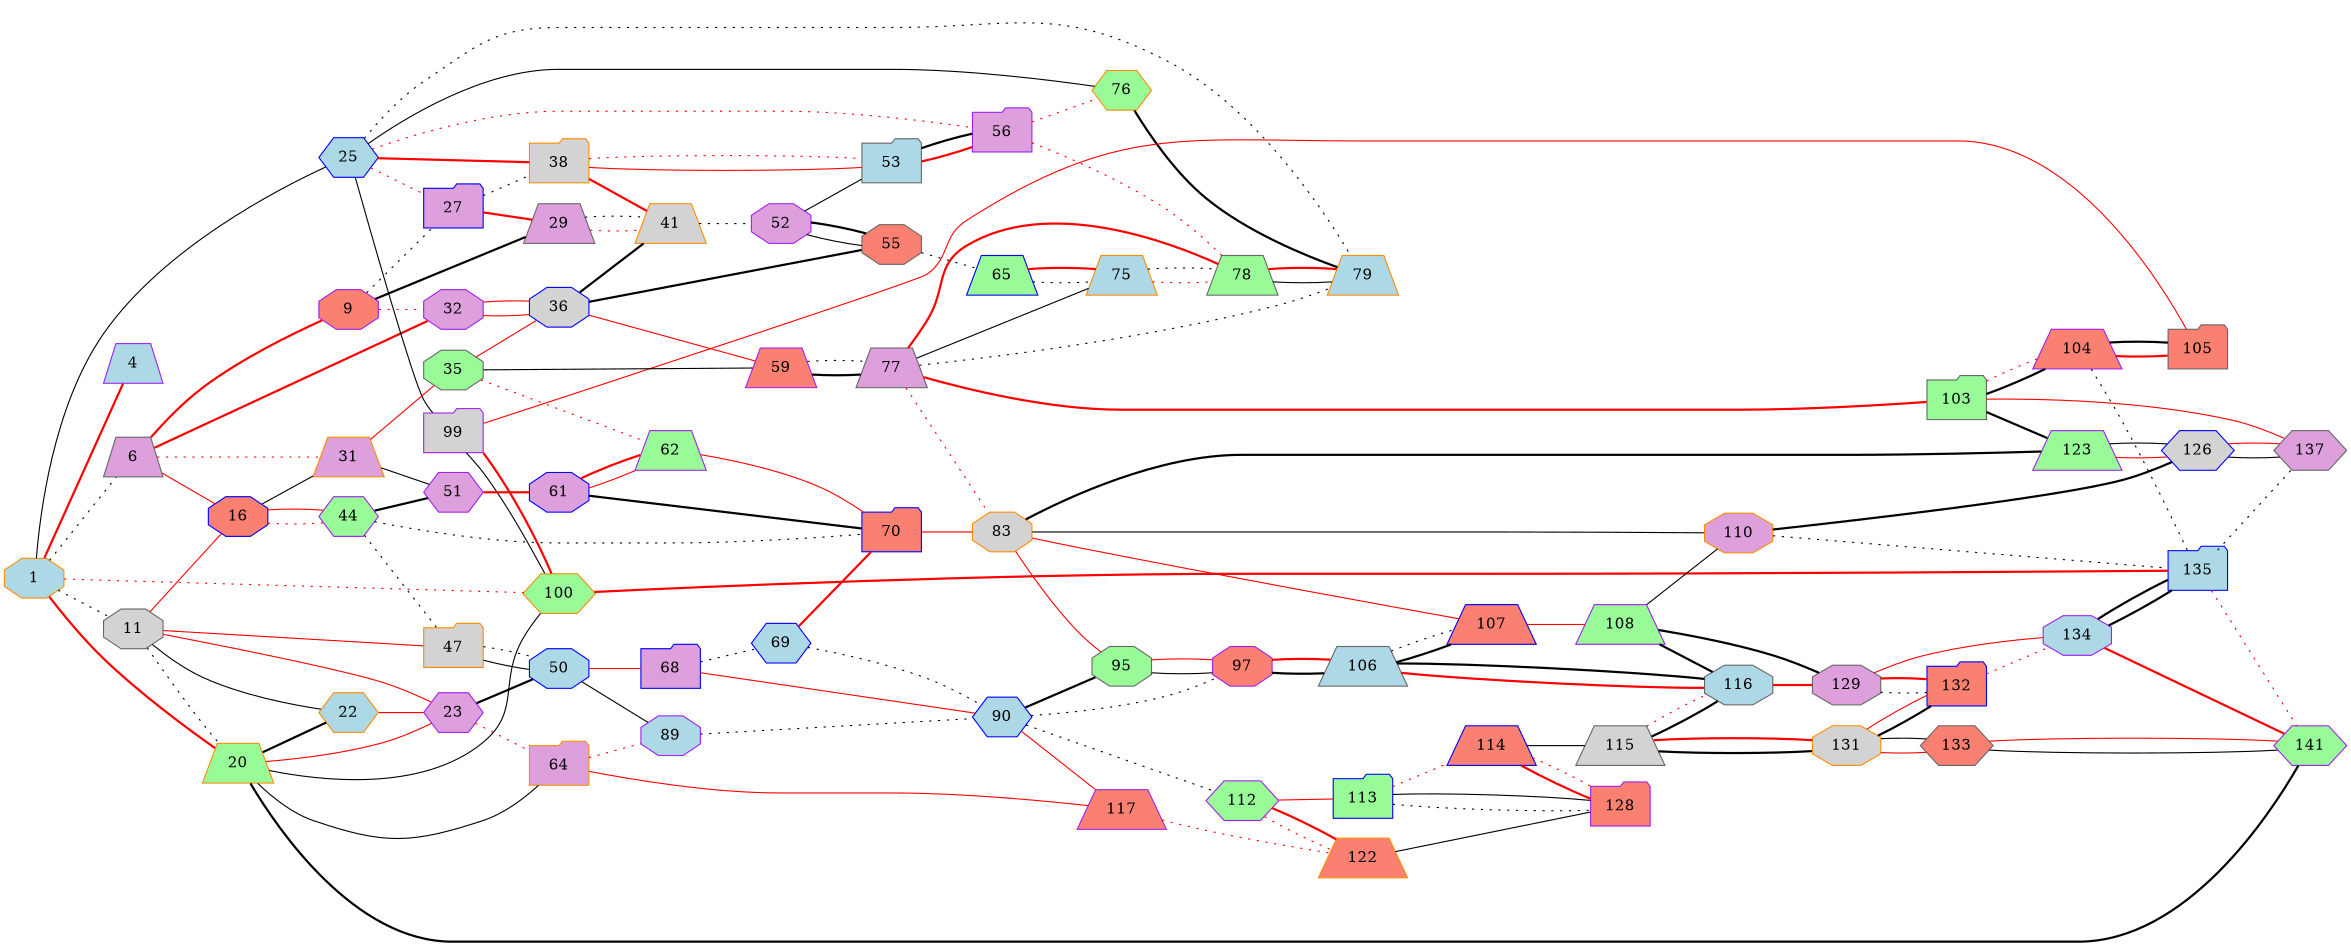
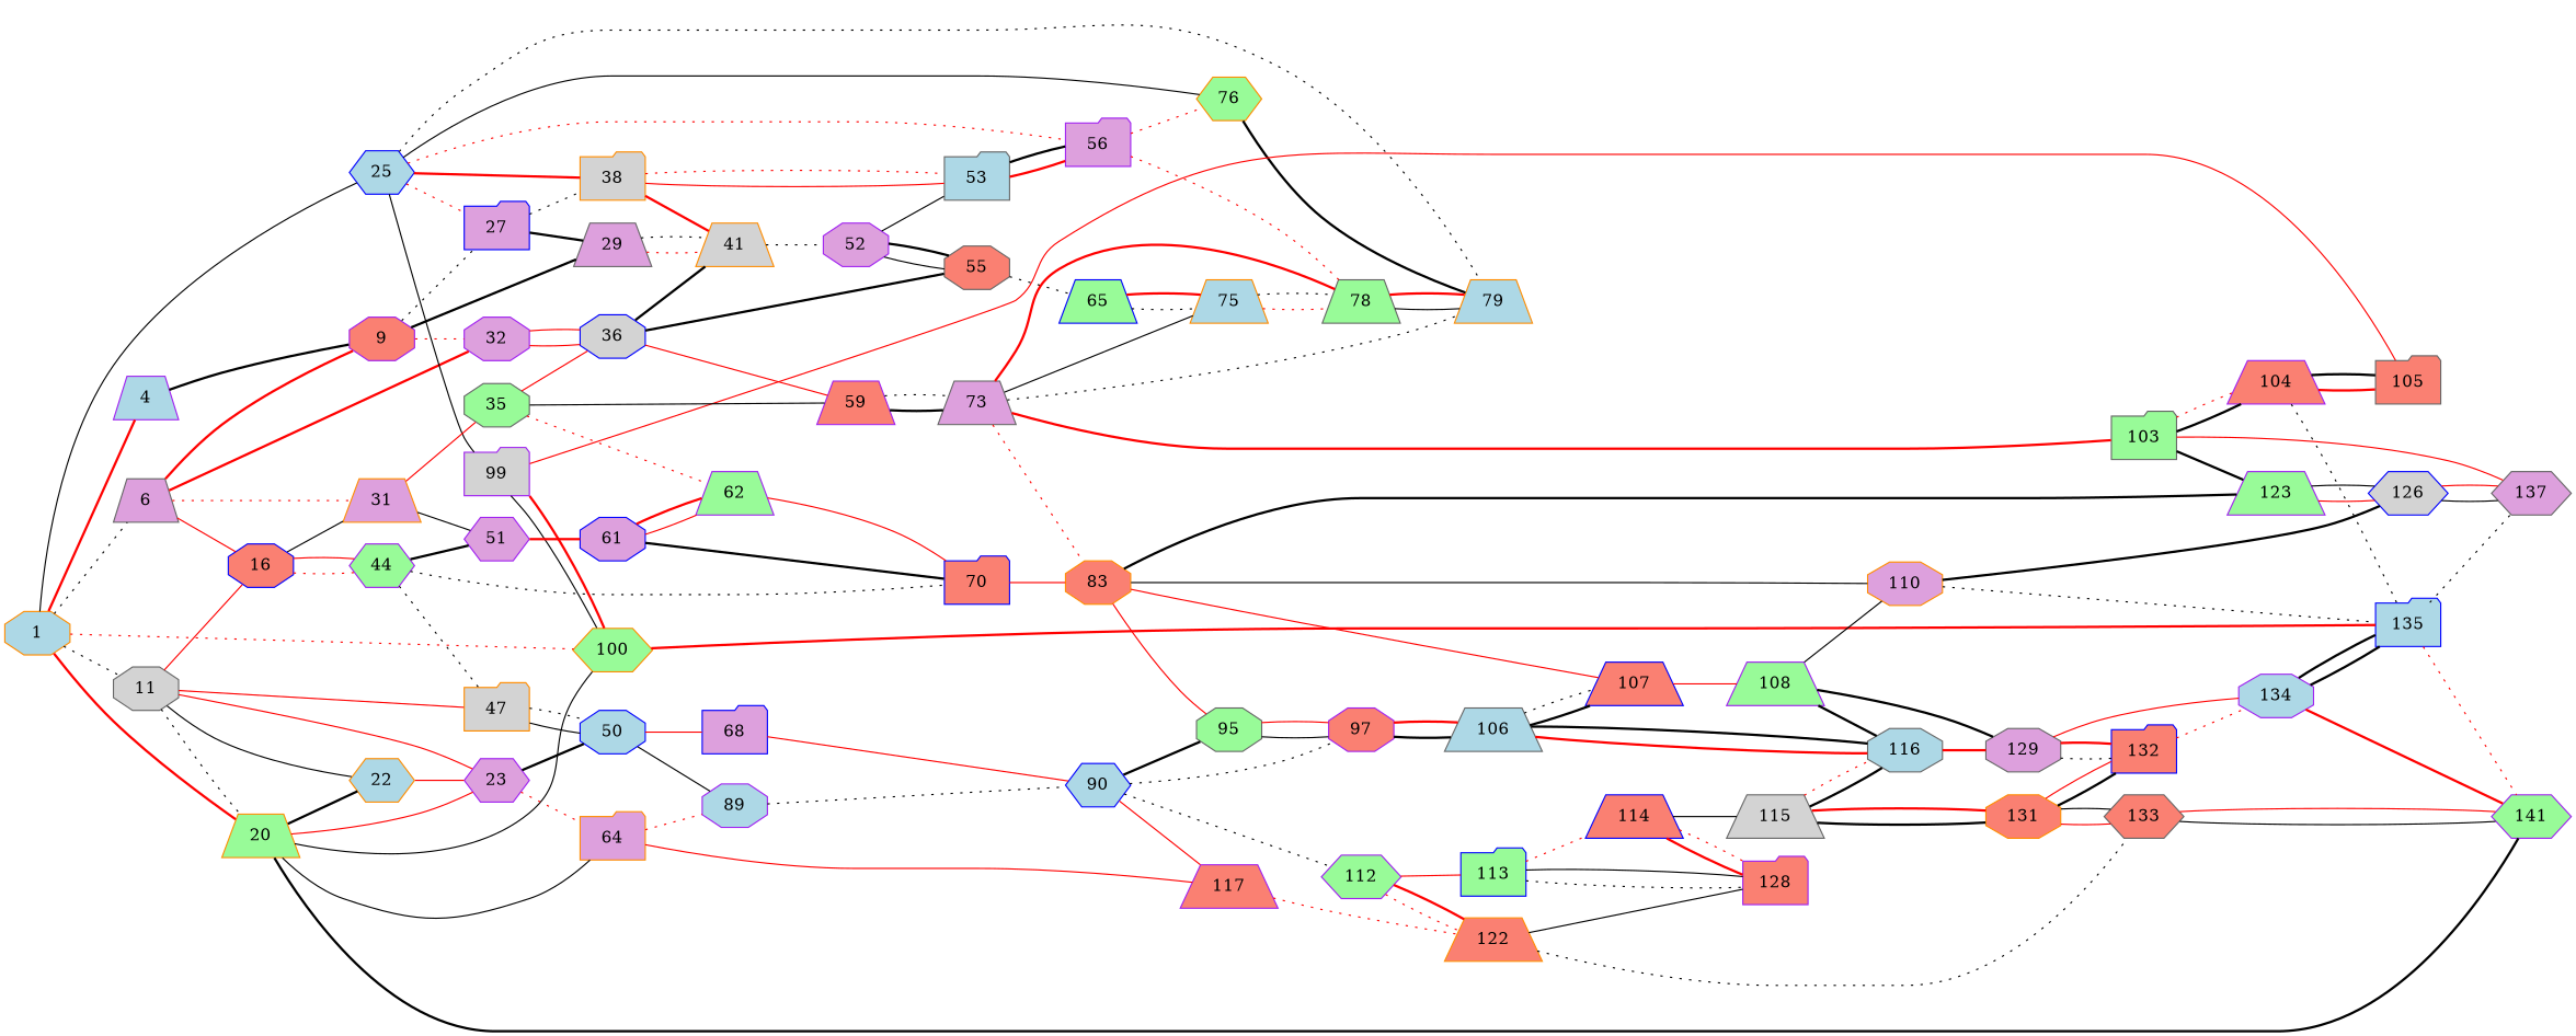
  graph {
    rankdir=LR
    node [color=purple fillcolor=plum shape=trapezium style=filled]
    edge [color=black style=solid]
    1 [color=darkorange fillcolor=lightblue shape=octagon super="+2+5"]
    4 [fillcolor=lightblue]
    6 [color=gray40 super="+18+7"]
    11 [color=gray40 fillcolor=lightgrey shape=octagon super="+19+12"]
    20 [color=darkorange fillcolor=palegreen super="+21+43"]
    25 [color=blue fillcolor=lightblue shape=hexagon super="+26+57"]
    100 [color=darkorange fillcolor=palegreen shape=hexagon]
    9 [fillcolor=salmon shape=octagon super="+10+28"]
    16 [color=blue fillcolor=salmon shape=octagon super="+17"]
    31 [color=darkorange super="+33"]
    32 [shape=octagon]
    22 [color=darkorange fillcolor=lightblue shape=hexagon]
    23 [shape=hexagon super="+46"]
    47 [color=darkorange fillcolor=lightgrey shape=folder]
    64 [color=darkorange shape=folder super="+87"]
    141 [fillcolor=palegreen shape=hexagon super="+142"]
    27 [color=blue shape=folder super="+30"]
    38 [color=darkorange fillcolor=lightgrey shape=folder super="+39"]
    56 [shape=folder super="+66"]
    76 [color=darkorange fillcolor=palegreen shape=hexagon]
    79 [color=darkorange fillcolor=lightblue super="+80"]
    99 [fillcolor=lightgrey shape=folder]
    135 [color=blue fillcolor=lightblue shape=folder super="+136+143"]
    29 [color=gray40]
    44 [fillcolor=palegreen shape=hexagon super="+45+48"]
    35 [color=gray40 fillcolor=palegreen shape=octagon super="+58"]
    51 [shape=hexagon super="+60"]
    36 [color=blue fillcolor=lightgrey shape=octagon super="+40"]
    41 [color=darkorange fillcolor=lightgrey super="+42"]
    50 [color=blue fillcolor=lightblue shape=octagon super="+67"]
    70 [color=blue fillcolor=salmon shape=folder super="+71+82"]
    89 [fillcolor=lightblue shape=octagon]
    117 [fillcolor=salmon super="+118"]
    68 [color=blue shape=folder]
    53 [color=gray40 fillcolor=lightblue shape=folder]
    78 [color=gray40 fillcolor=palegreen]
    105 [color=gray40 fillcolor=salmon shape=folder]
    52 [shape=octagon]
    59 [fillcolor=salmon]
    62 [fillcolor=palegreen]
    61 [color=blue shape=octagon]
    55 [color=gray40 fillcolor=salmon shape=octagon]
-   73 [color=gray40 super="+74+86" label=77]
+   73 [color=gray40 super="+74+86"]
    65 [color=blue fillcolor=palegreen]
-   83 [color=darkorange fillcolor=lightgrey shape=octagon super="+96+84"]
-   69 [color=blue fillcolor=lightblue shape=hexagon]
+   83 [color=darkorange fillcolor=salmon shape=octagon super="+96+84"]
    90 [color=blue fillcolor=lightblue shape=hexagon super="+91+111"]
    75 [color=darkorange fillcolor=lightblue]
    103 [color=gray40 fillcolor=palegreen shape=folder super="+124"]
    122 [color=darkorange fillcolor=salmon super="+127"]
    95 [color=gray40 fillcolor=palegreen shape=octagon]
    97 [fillcolor=salmon shape=octagon]
    112 [fillcolor=palegreen shape=hexagon]
    107 [color=blue fillcolor=salmon]
    110 [color=darkorange shape=octagon super="+125"]
    123 [fillcolor=palegreen]
    104 [fillcolor=salmon super="+139"]
    137 [color=gray40 shape=hexagon]
    108 [fillcolor=palegreen super="+109"]
    126 [color=blue fillcolor=lightgrey shape=hexagon]
    106 [color=gray40 fillcolor=lightblue]
    113 [color=blue fillcolor=palegreen shape=folder]
    116 [color=gray40 fillcolor=lightblue shape=octagon super="+119"]
    129 [color=gray40 shape=octagon super="+130"]
    132 [color=blue fillcolor=salmon shape=folder]
    134 [fillcolor=lightblue shape=octagon super="+140"]
    114 [color=blue fillcolor=salmon]
    128 [fillcolor=salmon shape=folder]
    133 [color=gray40 fillcolor=salmon shape=hexagon]
    115 [color=gray40 fillcolor=lightgrey]
-   131 [color=darkorange fillcolor=lightgrey shape=octagon]
+   131 [color=darkorange fillcolor=salmon shape=octagon]
    1 -- 4 [color=red style=bold]
    1 -- 6 [style=dotted]
    1 -- 11 [style=dotted weight=2]
    1 -- 20 [color=red style=bold]
    1 -- 25
    1 -- 100 [color=red style=dotted]
+   4 -- 9 [style=bold]
    6 -- 9 [color=red style=bold]
    6 -- 16 [color=red]
    6 -- 31 [color=red style=dotted weight=2]
    6 -- 32 [color=red style=bold]
    11 -- 20 [style=dotted]
    11 -- 16 [color=red]
    11 -- 22
    11 -- 23 [color=red]
    11 -- 47 [color=red]
    20 -- 100
    20 -- 22 [style=bold]
    20 -- 23 [color=red]
    20 -- 64
    20 -- 141 [style=bold]
    25 -- 27 [color=red style=dotted]
    25 -- 38 [color=red style=bold]
    25 -- 56 [color=red style=dotted]
    25 -- 76
    25 -- 79 [style=dotted]
    25 -- 99
    100 -- 135 [color=red style=bold]
    9 -- 32 [color=red style=dotted]
    9 -- 27 [style=dotted]
    9 -- 29 [style=bold]
    16 -- 31
    16 -- 44 [color=red style=dotted weight=2]
    16 -- 44 [color=red]
    31 -- 35 [color=red]
    31 -- 51
    32 -- 36 [color=red]
    32 -- 36 [color=red]
    22 -- 23 [color=red]
    23 -- 64 [color=red style=dotted]
    23 -- 50 [style=bold]
    47 -- 50
    47 -- 50 [style=dotted]
    64 -- 89 [color=red style=dotted]
    64 -- 117 [color=red]
    27 -- 38 [style=dotted]
-   27 -- 29 [color=red style=bold]
+   27 -- 29 [style=bold]
    38 -- 41 [color=red style=bold]
    38 -- 53 [color=red]
    38 -- 53 [color=red style=dotted]
    56 -- 76 [color=red style=dotted]
    56 -- 78 [color=red style=dotted]
    76 -- 79 [style=bold]
    99 -- 100
    99 -- 100 [color=red style=bold]
    99 -- 105 [color=red]
    135 -- 141 [color=red style=dotted]
    135 -- 137 [style=dotted]
    29 -- 41 [color=red style=dotted]
    29 -- 41 [style=dotted]
    44 -- 47 [style=dotted]
    44 -- 51 [style=bold weight=2]
    44 -- 70 [style=dotted]
    35 -- 36 [color=red]
    35 -- 59
    35 -- 62 [color=red style=dotted]
    51 -- 61 [color=red style=bold]
    36 -- 41 [style=bold]
    36 -- 59 [color=red]
    36 -- 55 [style=bold]
    41 -- 52 [style=dotted]
    50 -- 89
    50 -- 68 [color=red]
    70 -- 83 [color=red]
    89 -- 90 [style=dotted]
    117 -- 122 [color=red style=dotted]
-   68 -- 69 [style=dotted]
    68 -- 90 [color=red]
    53 -- 56 [color=red style=bold]
    53 -- 56 [style=bold]
    78 -- 79
    78 -- 79 [color=red style=bold]
    52 -- 53
    52 -- 55
    52 -- 55 [style=bold]
    59 -- 73 [style=bold]
    59 -- 73 [style=dotted]
    62 -- 70 [color=red]
    61 -- 70 [style=bold]
    61 -- 62 [color=red]
    61 -- 62 [color=red style=bold]
    55 -- 65 [style=dotted]
    73 -- 79 [style=dotted]
    73 -- 78 [color=red style=bold]
    73 -- 83 [color=red style=dotted]
    73 -- 75
    73 -- 103 [color=red style=bold]
    65 -- 75 [style=dotted]
    65 -- 75 [color=red style=bold]
    83 -- 95 [color=red]
    83 -- 107 [color=red]
    83 -- 110
    83 -- 123 [style=bold]
-   69 -- 70 [color=red style=bold]
-   69 -- 90 [style=dotted]
    90 -- 117 [color=red]
    90 -- 95 [style=bold]
    90 -- 97 [style=dotted]
    90 -- 112 [style=dotted]
    75 -- 78 [color=red style=dotted]
    75 -- 78 [style=dotted]
    103 -- 123 [style=bold]
    103 -- 104 [style=bold]
    103 -- 104 [color=red style=dotted]
    103 -- 137 [color=red]
    122 -- 128
+   122 -- 133 [style=dotted]
    95 -- 97
    95 -- 97 [color=red]
    97 -- 106 [style=bold]
    97 -- 106 [color=red style=bold]
    112 -- 122 [color=red style=dotted]
    112 -- 122 [color=red style=bold]
    112 -- 113 [color=red]
    107 -- 108 [color=red]
    110 -- 135 [style=dotted]
    110 -- 126 [style=bold]
    123 -- 126 [color=red]
    123 -- 126
    104 -- 135 [style=dotted weight=2]
    104 -- 105 [color=red style=bold weight=2]
    104 -- 105 [style=bold]
    108 -- 110
    108 -- 116 [style=bold]
    108 -- 129 [style=bold]
    126 -- 137
    126 -- 137 [color=red]
    106 -- 107 [style=bold]
    106 -- 107 [style=dotted]
    106 -- 116 [color=red style=bold]
    106 -- 116 [style=bold]
    113 -- 114 [color=red style=dotted]
    113 -- 128 [style=dotted]
    113 -- 128
    116 -- 129 [color=red style=bold]
    129 -- 132 [style=dotted]
    129 -- 132 [color=red style=bold]
    129 -- 134 [color=red]
    132 -- 134 [color=red style=dotted]
    134 -- 141 [color=red style=bold]
    134 -- 135 [style=bold]
    134 -- 135 [style=bold]
    114 -- 128 [color=red style=bold]
    114 -- 128 [color=red style=dotted]
    114 -- 115
    133 -- 141
    133 -- 141 [color=red]
    115 -- 116 [style=bold]
    115 -- 116 [color=red style=dotted]
    115 -- 131 [style=bold]
    115 -- 131 [color=red style=bold]
    131 -- 132 [style=bold]
    131 -- 132 [color=red]
    131 -- 133 [color=red]
    131 -- 133
  }
